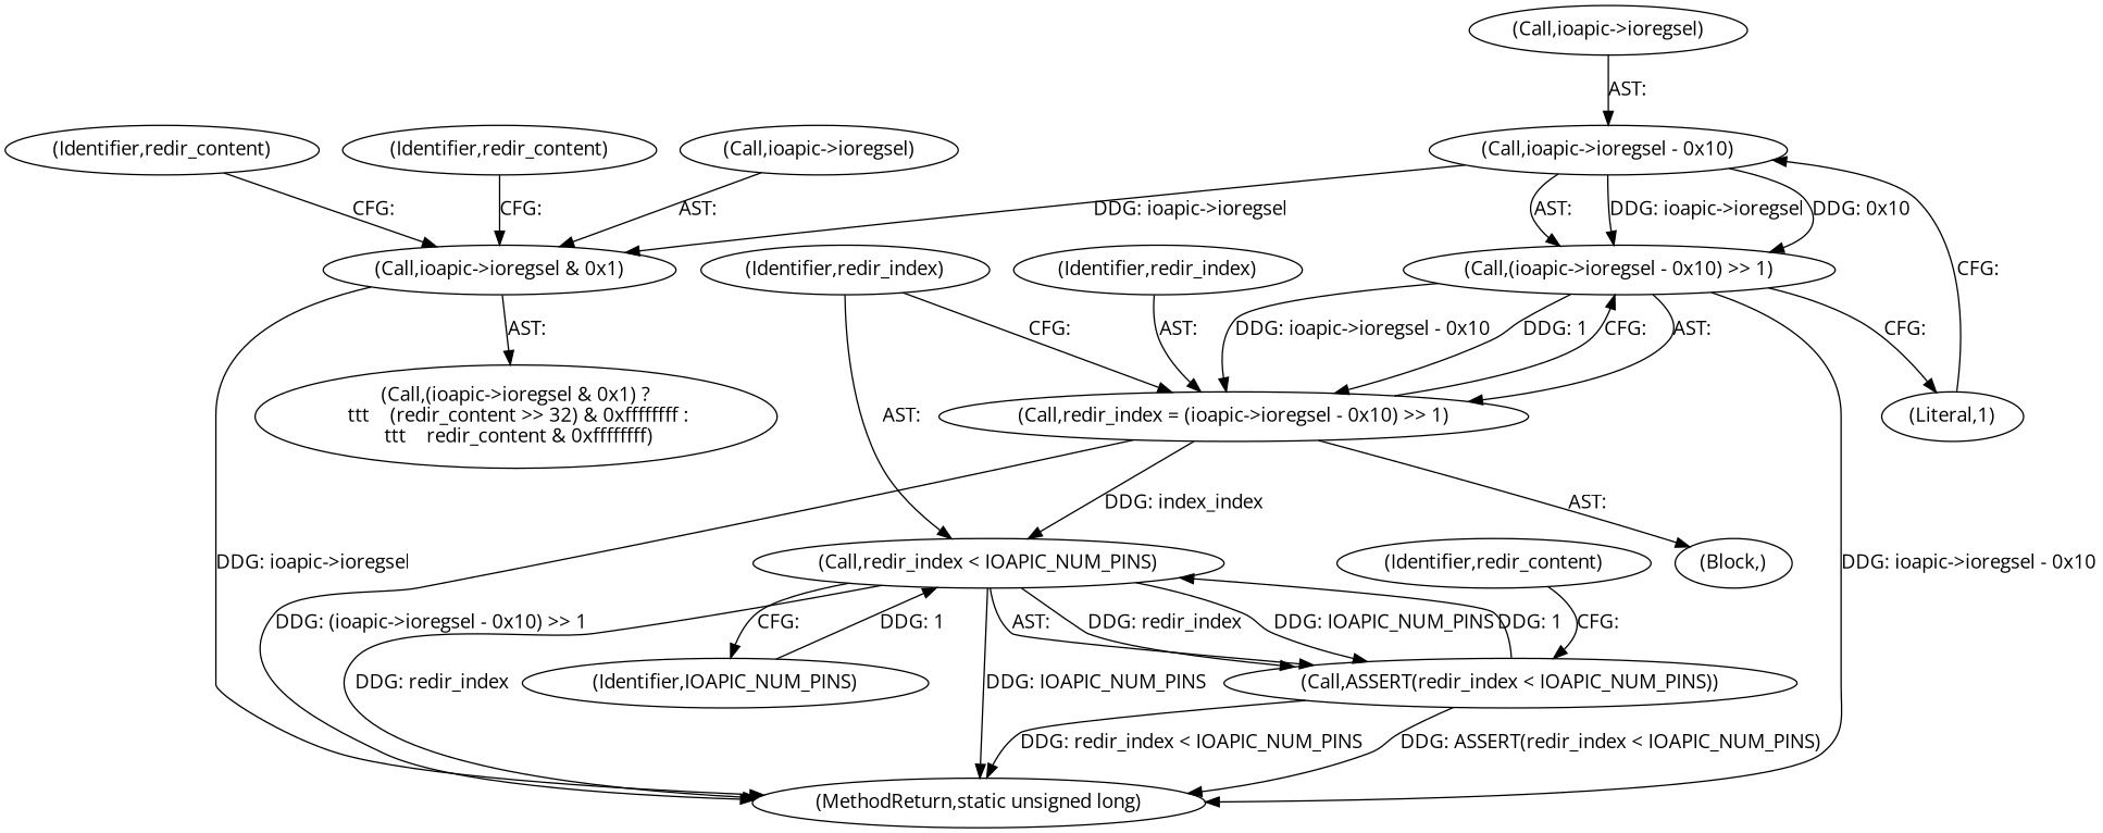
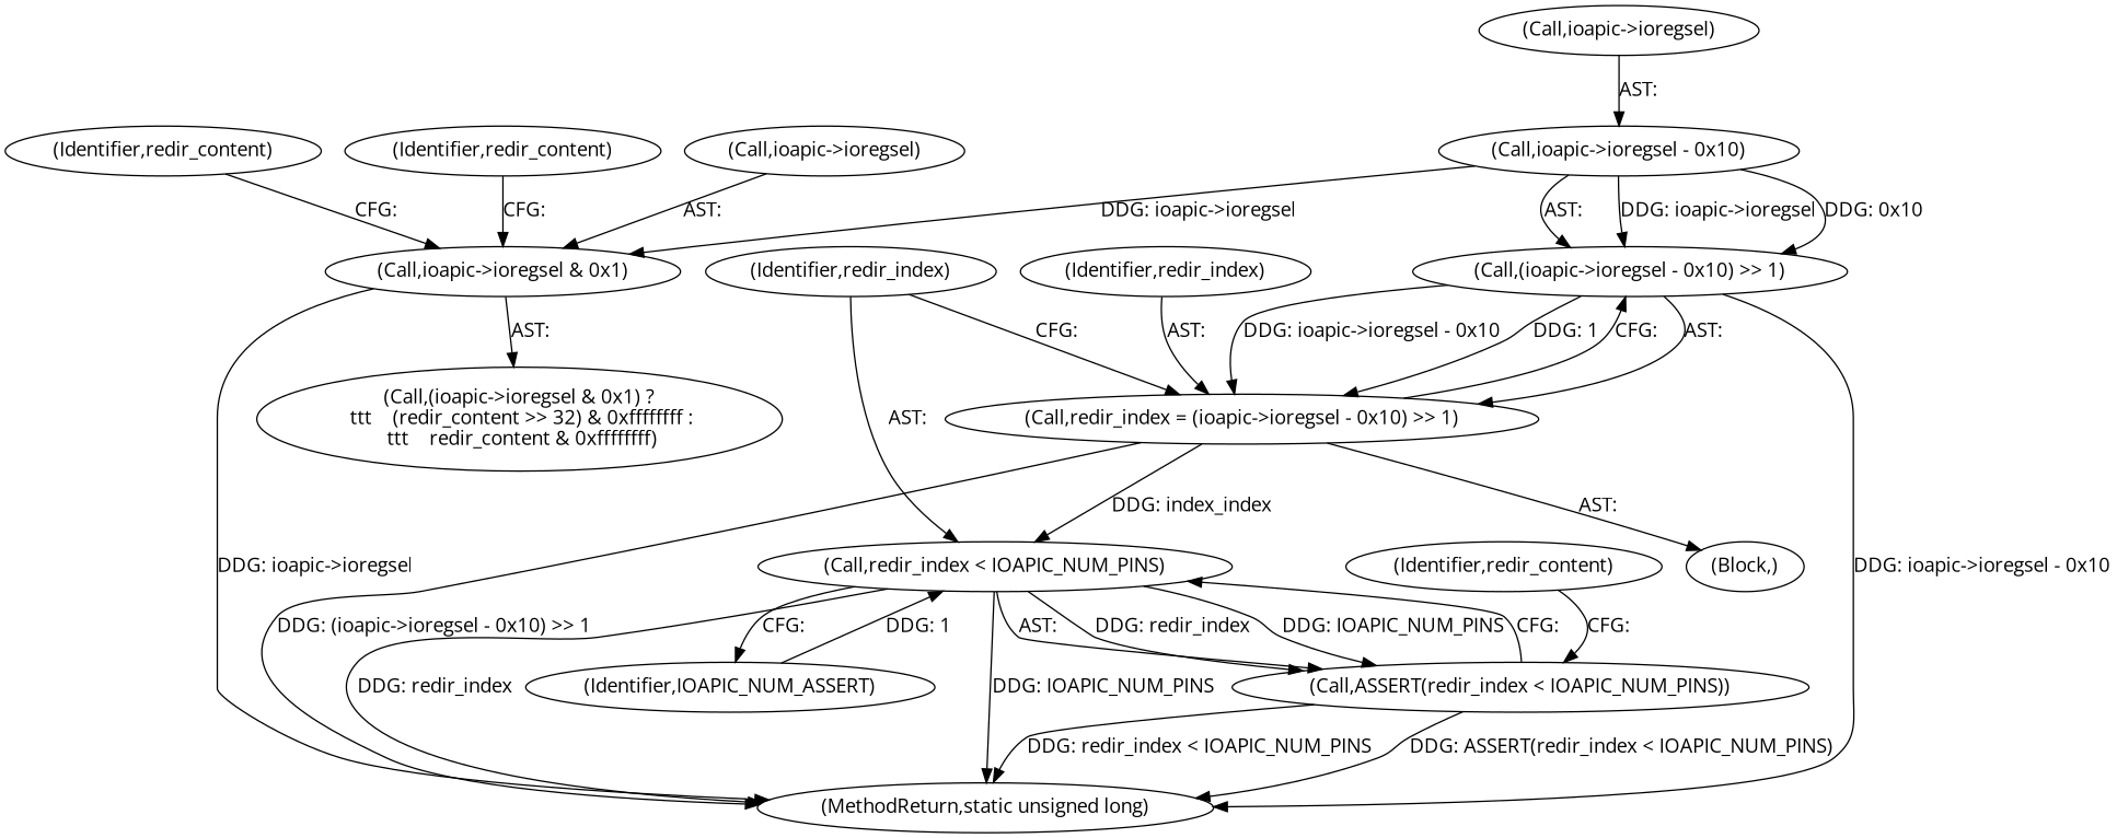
  digraph {
    fontname="Open Sans"
    node [fontname="Open Sans"]
    edge [fontname="Open Sans"]
    n1 [label="(Call,ioapic->ioregsel - 0x10)"]
    n2 [label="(Call,(ioapic->ioregsel - 0x10) >> 1)"]
    n3 [label="(Call,ioapic->ioregsel & 0x1)"]
    n4 [label="(Call,redir_index = (ioapic->ioregsel - 0x10) >> 1)"]
    n5 [label="(MethodReturn,static unsigned long)"]
-   n6 [label="(Literal,1)"]
    n7 [label="(Call,(ioapic->ioregsel & 0x1) ?\n \t\t\t    (redir_content >> 32) & 0xffffffff :\n \t\t\t    redir_content & 0xffffffff)"]
    n8 [label="(Call,redir_index < IOAPIC_NUM_PINS)"]
    n9 [label="(Block,)"]
    n10 [label="(Call,ASSERT(redir_index < IOAPIC_NUM_PINS))"]
-   n11 [label="(Identifier,IOAPIC_NUM_PINS)"]
+   n11 [label="(Identifier,IOAPIC_NUM_ASSERT)"]
    n12 [label="(Identifier,redir_content)"]
    n13 [label="(Identifier,redir_content)"]
    n14 [label="(Identifier,redir_index)"]
    n15 [label="(Identifier,redir_index)"]
    n16 [label="(Call,ioapic->ioregsel)"]
    n17 [label="(Call,ioapic->ioregsel)"]
    n18 [label="(Identifier,redir_content)"]
    n1 -> n2 [label="AST: "]
    n1 -> n2 [label="DDG: ioapic->ioregsel"]
    n1 -> n2 [label="DDG: 0x10"]
    n1 -> n3 [label="DDG: ioapic->ioregsel"]
    n2 -> n4 [label="AST: "]
    n2 -> n4 [label="DDG: ioapic->ioregsel - 0x10"]
    n2 -> n4 [label="DDG: 1"]
    n2 -> n5 [label="DDG: ioapic->ioregsel - 0x10"]
-   n2 -> n6 [label="CFG: "]
    n3 -> n5 [label="DDG: ioapic->ioregsel"]
    n3 -> n7 [label="AST: "]
    n4 -> n2 [label="CFG: "]
    n4 -> n5 [label="DDG: (ioapic->ioregsel - 0x10) >> 1"]
    n4 -> n8 [label="DDG: index_index"]
    n4 -> n9 [label="AST: "]
-   n6 -> n1 [label="CFG: "]
    n8 -> n5 [label="DDG: IOAPIC_NUM_PINS"]
    n8 -> n5 [label="DDG: redir_index"]
    n8 -> n10 [label="AST: "]
    n8 -> n10 [label="DDG: redir_index"]
    n8 -> n10 [label="DDG: IOAPIC_NUM_PINS"]
    n8 -> n11 [label="CFG: "]
    n10 -> n5 [label="DDG: ASSERT(redir_index < IOAPIC_NUM_PINS)"]
    n10 -> n5 [label="DDG: redir_index < IOAPIC_NUM_PINS"]
-   n10 -> n8 [label="DDG: 1"]
+   n10 -> n8 [label="CFG: "]
    n11 -> n8 [label="DDG: 1"]
    n12 -> n3 [label="CFG: "]
    n13 -> n3 [label="CFG: "]
    n14 -> n4 [label="CFG: "]
    n14 -> n8 [label="AST: "]
    n15 -> n4 [label="AST: "]
    n16 -> n1 [label="AST: "]
    n17 -> n3 [label="AST: "]
    n18 -> n10 [label="CFG: "]
  }
